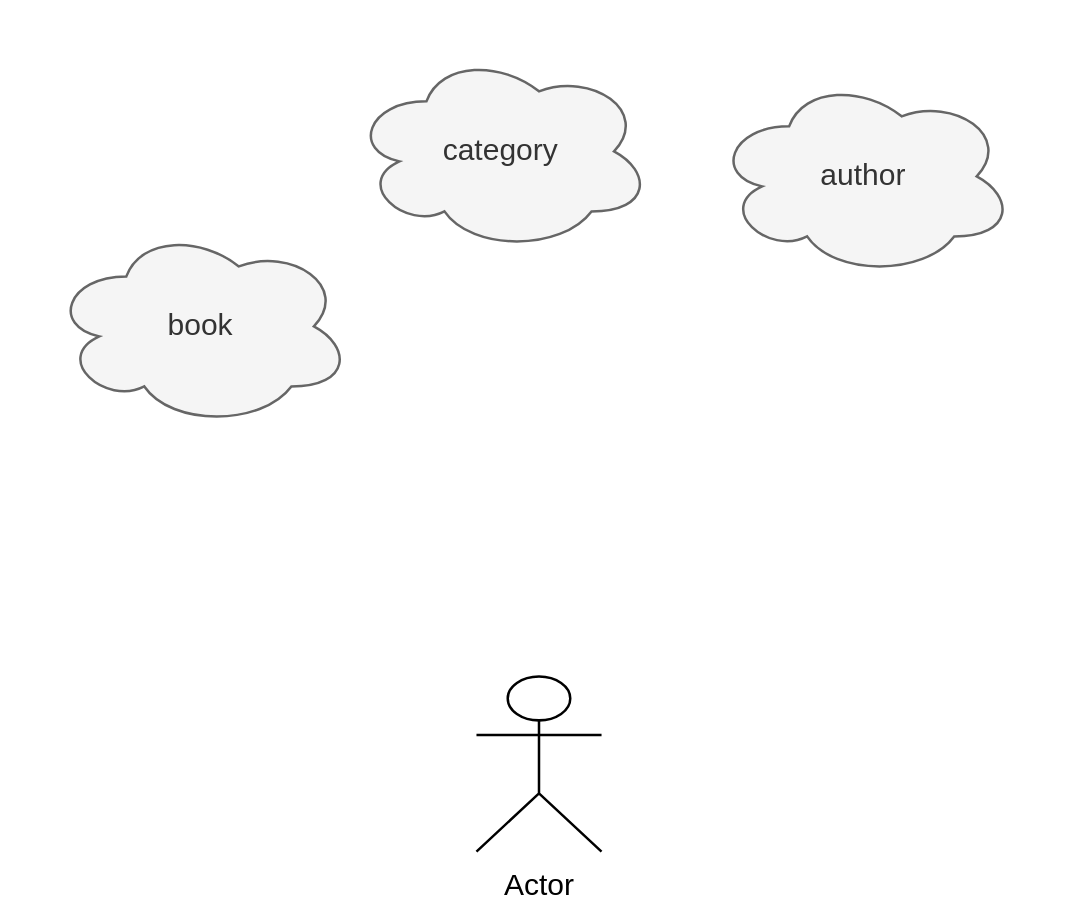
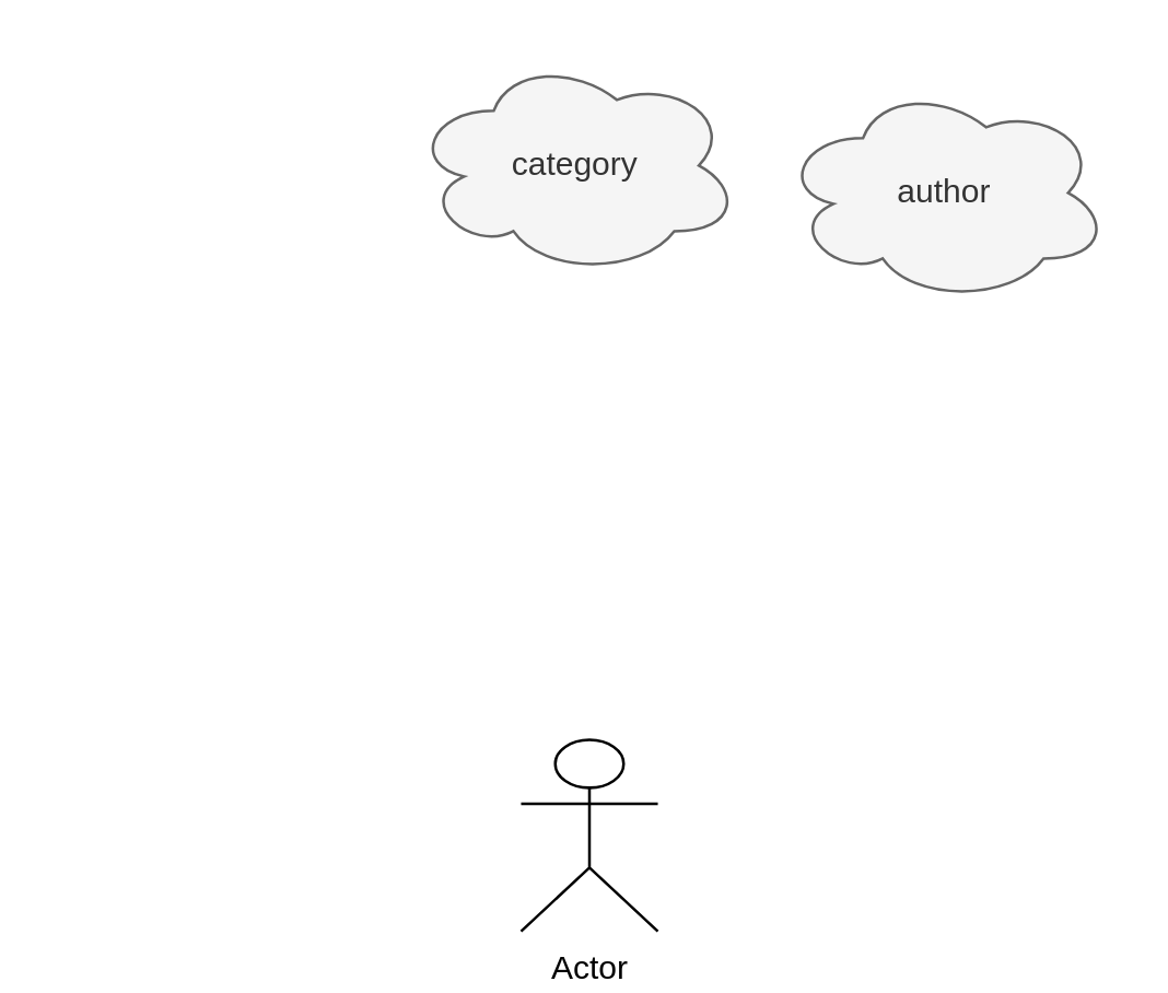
  <mxCell id="0" />
  <mxCell id="1" parent="0" />
- <mxCell id="2" value="book" style="ellipse;shape=cloud;whiteSpace=wrap;html=1;rounded=0;fillColor=#f5f5f5;strokeColor=#666666;fontColor=#333333;" vertex="1" parent="1"><mxGeometry x="20" y="90" width="120" height="80" as="geometry" /></mxCell>
- <mxCell id="3" value="category" style="ellipse;shape=cloud;whiteSpace=wrap;html=1;rounded=0;fillColor=#f5f5f5;strokeColor=#666666;fontColor=#333333;" vertex="1" parent="1"><mxGeometry x="140" y="20" width="120" height="80" as="geometry" /></mxCell>
+ <mxCell id="3" value="category" style="ellipse;shape=cloud;whiteSpace=wrap;html=1;rounded=0;fillColor=#f5f5f5;strokeColor=#666666;fontColor=#333333;" vertex="1" parent="1"><mxGeometry x="150" y="20" width="120" height="80" as="geometry" /></mxCell>
  <mxCell id="4" value="Actor" style="shape=umlActor;verticalLabelPosition=bottom;verticalAlign=top;html=1;outlineConnect=0;rounded=0;" vertex="1" parent="1"><mxGeometry x="190" y="270" width="50" height="70" as="geometry" /></mxCell>
  <mxCell id="5" value="author" style="ellipse;shape=cloud;whiteSpace=wrap;html=1;rounded=0;fillColor=#f5f5f5;strokeColor=#666666;fontColor=#333333;" vertex="1" parent="1"><mxGeometry x="285" y="30" width="120" height="80" as="geometry" /></mxCell>
